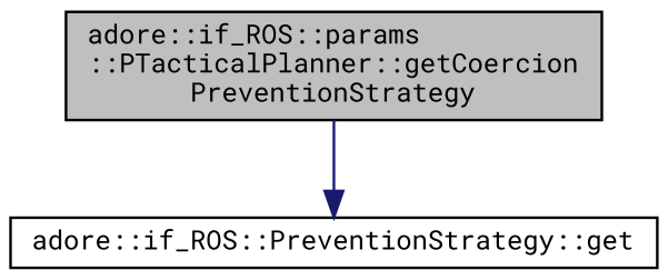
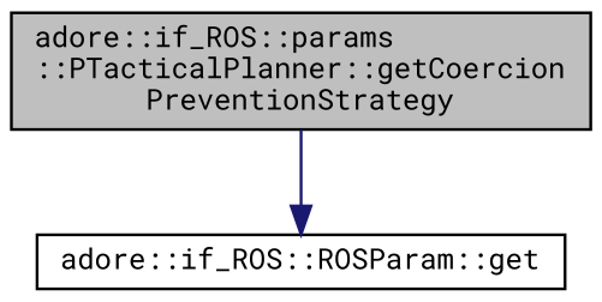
  digraph {
    rankdir=TB
    fontname="Roboto Mono"
    node [color=black fontname="Roboto Mono" fontsize=10 shape=record style=filled]
    n1 [fillcolor=grey75 fontcolor=black height=0.2 label="adore::if_ROS::params\l::PTacticalPlanner::getCoercion\lPreventionStrategy" width=0.4]
-   n2 [fillcolor=white height=0.2 label="adore::if_ROS::PreventionStrategy::get" width=0.4]
+   n2 [fillcolor=white height=0.2 label="adore::if_ROS::ROSParam::get" width=0.4]
    n1 -> n2 [color=midnightblue fontname="Roboto Mono" fontsize=10 labelfontname=Helvetica labelfontsize=10 style=solid]
  }
